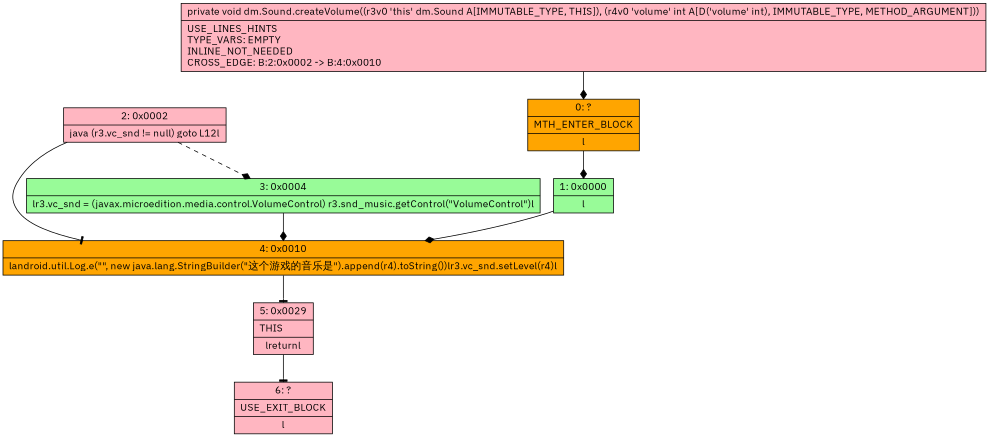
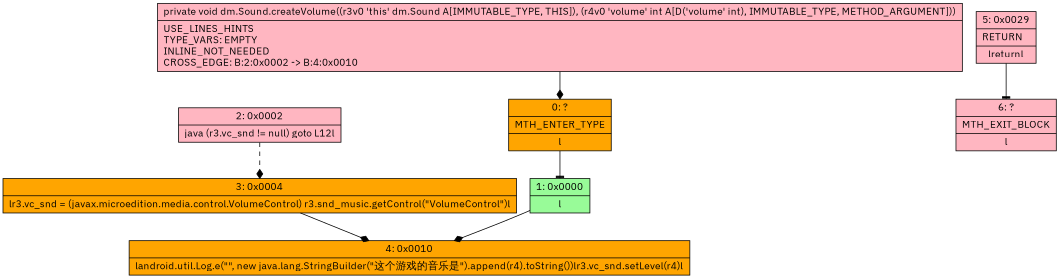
  digraph {
    fontname="IBM Plex Sans"
    node [fillcolor=lightpink fontname="IBM Plex Sans" shape=record style=filled]
    edge [arrowhead=diamond fontname="IBM Plex Sans"]
-   n1 [fillcolor=orange label="{0\:\ ?|MTH_ENTER_BLOCK\l|l}"]
+   n1 [fillcolor=orange label="{0\:\ ?|MTH_ENTER_TYPE\l|l}"]
    n2 [fillcolor=palegreen label="{1\:\ 0x0000|l}"]
    n3 [fillcolor=orange label="{4\:\ 0x0010|landroid.util.Log.e(\"\", new java.lang.StringBuilder(\"这个游戏的音乐是\").append(r4).toString())lr3.vc_snd.setLevel(r4)l}"]
    n4 [label="{2\:\ 0x0002|java (r3.vc_snd != null) goto L12l}"]
-   n5 [fillcolor=palegreen label="{3\:\ 0x0004|lr3.vc_snd = (javax.microedition.media.control.VolumeControl) r3.snd_music.getControl(\"VolumeControl\")l}"]
-   n6 [label="{5\:\ 0x0029|THIS\l|lreturnl}"]
-   n7 [label="{6\:\ ?|USE_EXIT_BLOCK\l|l}"]
+   n5 [fillcolor=orange label="{3\:\ 0x0004|lr3.vc_snd = (javax.microedition.media.control.VolumeControl) r3.snd_music.getControl(\"VolumeControl\")l}"]
+   n6 [label="{5\:\ 0x0029|RETURN\l|lreturnl}"]
+   n7 [label="{6\:\ ?|MTH_EXIT_BLOCK\l|l}"]
    n8 [label="{private void dm.Sound.createVolume((r3v0 'this' dm.Sound A[IMMUTABLE_TYPE, THIS]), (r4v0 'volume' int A[D('volume' int), IMMUTABLE_TYPE, METHOD_ARGUMENT]))  | USE_LINES_HINTS\lTYPE_VARS: EMPTY\lINLINE_NOT_NEEDED\lCROSS_EDGE: B:2:0x0002 \-\> B:4:0x0010\l}"]
-   n1 -> n2
+   n1 -> n2 [arrowhead=tee]
    n2 -> n3
-   n3 -> n6 [arrowhead=tee]
-   n4 -> n3 [arrowhead=tee]
    n4 -> n5 [style=dashed]
    n5 -> n3
    n6 -> n7 [arrowhead=tee]
    n8 -> n1
  }
